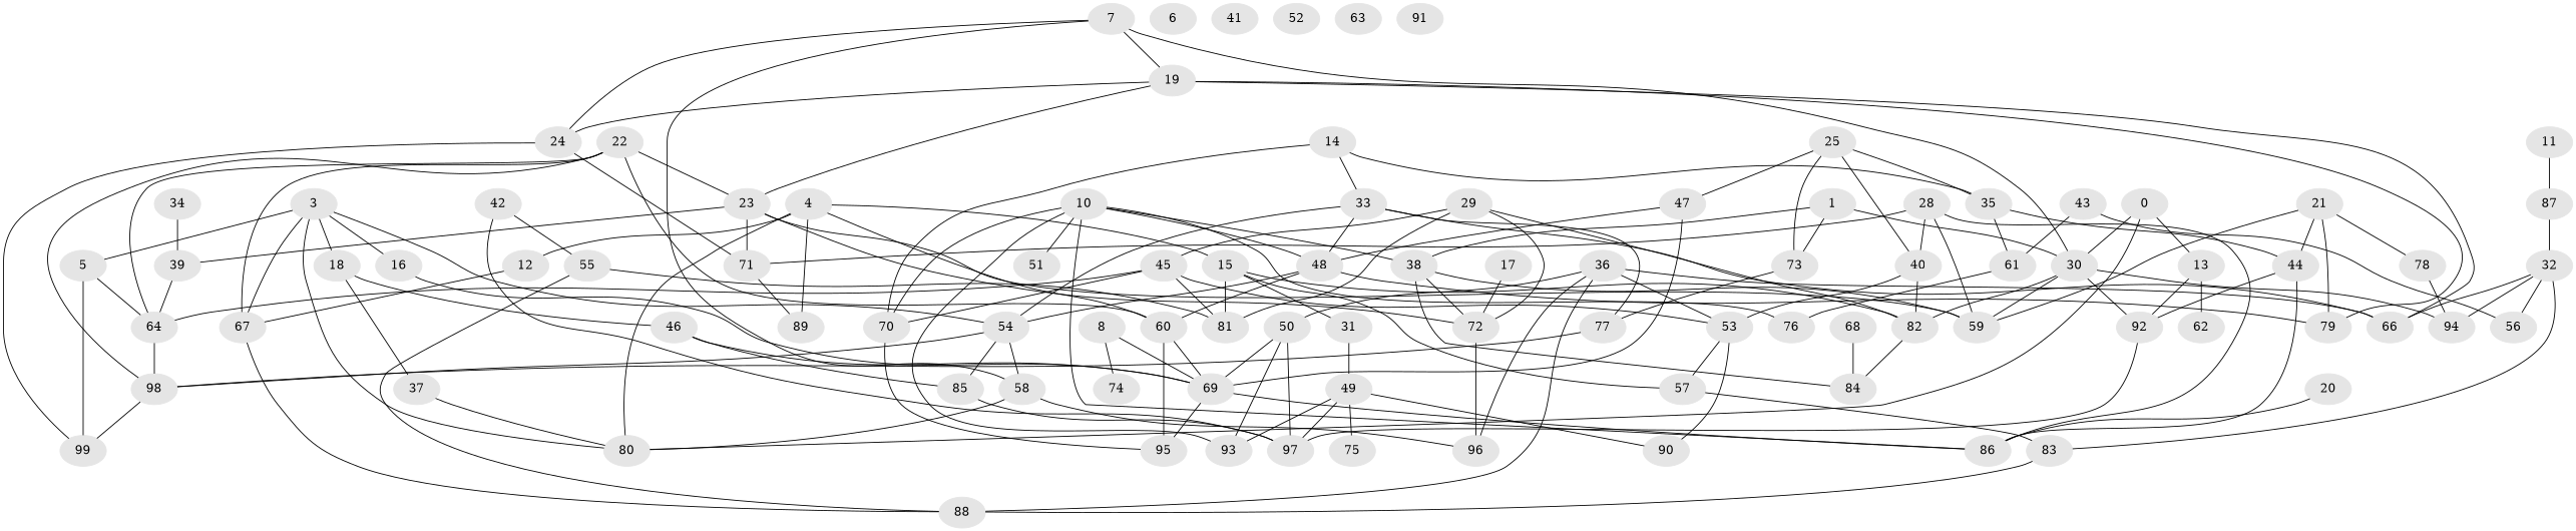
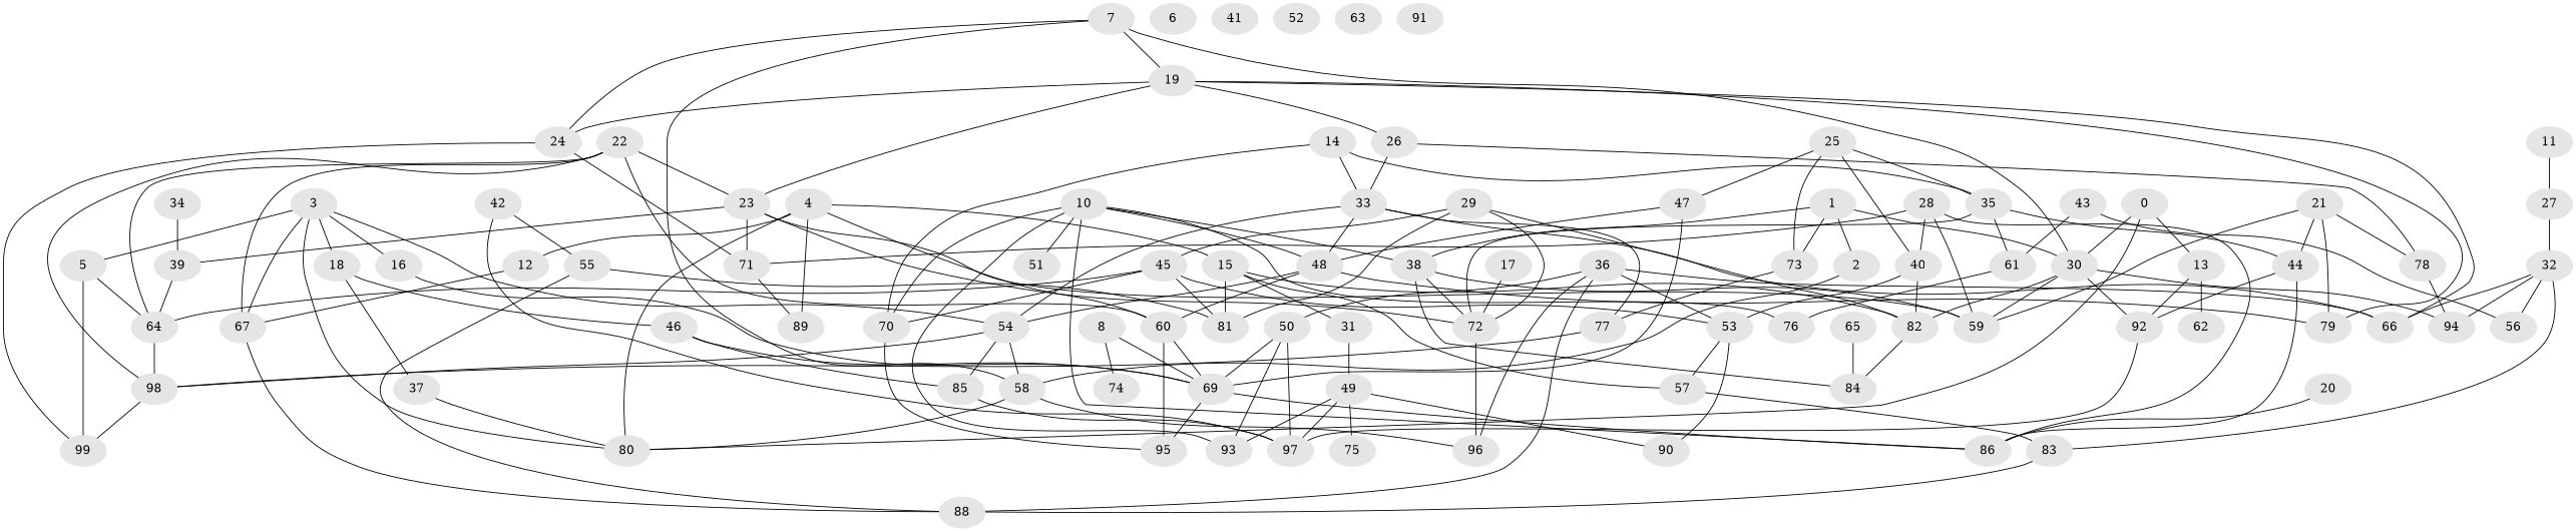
  graph {
    node [color=gray90 style=filled]
    1
+   2
    30
    73
    38
    58
    92
    82
    59
    94
    77
    72
    84
    80
    96
    3
    5
    16
    18
    54
    67
    64
    99
    69
    37
    46
    98
    85
    88
    4
    12
    15
    60
    89
    31
    57
    81
    95
    6
    7
    19
    24
    23
+   26
    66
    79
    71
    8
    74
    86
    n51 [label=0]
    13
    62
    10
    48
    51
    70
    76
    93
    11
-   27 [label=87]
+   27
    32
    97
    14
    33
    35
    44
    61
    49
    83
    17
    39
    78
    20
    21
    22
    25
    40
    47
    53
    56
    28
    29
    45
    75
    90
    34
    36
    50
    41
    42
    55
    43
    52
    63
-   68
+   68 [label=65]
    91
+   1 -- 2
    1 -- 30
    1 -- 73
    1 -- 38
+   2 -- 58
    30 -- 92
    30 -- 82
    30 -- 59
    30 -- 94
    73 -- 77
    38 -- 59
    38 -- 72
    38 -- 84
    58 -- 80
    58 -- 96
    92 -- 97
    82 -- 84
    77 -- 98
    72 -- 96
    3 -- 80
    3 -- 5
    3 -- 16
    3 -- 18
    3 -- 54
    3 -- 67
    5 -- 64
    5 -- 99
    16 -- 69
    18 -- 37
    18 -- 46
    54 -- 58
    54 -- 98
    54 -- 85
    67 -- 88
    64 -- 98
    69 -- 95
    69 -- 86
    37 -- 80
    46 -- 69
    46 -- 85
    98 -- 99
    85 -- 97
    4 -- 80
    4 -- 12
    4 -- 15
    4 -- 60
    4 -- 89
    12 -- 67
    15 -- 82
    15 -- 31
    15 -- 57
    15 -- 81
    60 -- 69
    60 -- 95
    31 -- 49
    57 -- 83
    7 -- 30
    7 -- 58
    7 -- 19
    7 -- 24
    19 -- 24
    19 -- 23
+   19 -- 26
    19 -- 66
    19 -- 79
    24 -- 99
    24 -- 71
    23 -- 59
    23 -- 72
    23 -- 71
    23 -- 39
+   26 -- 33
+   26 -- 78
    71 -- 89
    8 -- 69
    8 -- 74
    n51 -- 30
    n51 -- 80
    n51 -- 13
    13 -- 92
    13 -- 62
    10 -- 38
    10 -- 86
    10 -- 48
    10 -- 51
    10 -- 70
    10 -- 76
    10 -- 93
    48 -- 54
    48 -- 60
    48 -- 79
    70 -- 95
    11 -- 27
    27 -- 32
    32 -- 94
    32 -- 66
    32 -- 83
    32 -- 56
    14 -- 70
    14 -- 33
    14 -- 35
    33 -- 77
    33 -- 54
    33 -- 66
    33 -- 48
+   35 -- 72
    35 -- 44
    35 -- 61
    44 -- 92
    44 -- 86
    61 -- 76
    49 -- 93
    49 -- 97
    49 -- 75
    49 -- 90
    83 -- 88
    17 -- 72
    39 -- 64
    78 -- 94
    20 -- 86
    21 -- 59
    21 -- 79
    21 -- 44
    21 -- 78
    22 -- 67
    22 -- 64
    22 -- 98
    22 -- 60
    22 -- 23
    25 -- 73
    25 -- 35
    25 -- 40
    25 -- 47
    40 -- 82
    40 -- 53
    47 -- 69
    47 -- 48
    53 -- 57
    53 -- 90
    28 -- 59
    28 -- 71
    28 -- 86
    28 -- 40
    29 -- 82
    29 -- 72
    29 -- 81
    29 -- 45
    45 -- 64
    45 -- 81
    45 -- 70
    45 -- 53
    34 -- 39
    36 -- 96
    36 -- 88
    36 -- 66
    36 -- 53
    36 -- 50
    50 -- 69
    50 -- 93
    50 -- 97
    42 -- 97
    42 -- 55
    55 -- 88
    55 -- 81
    43 -- 61
    43 -- 56
    68 -- 84
  }
